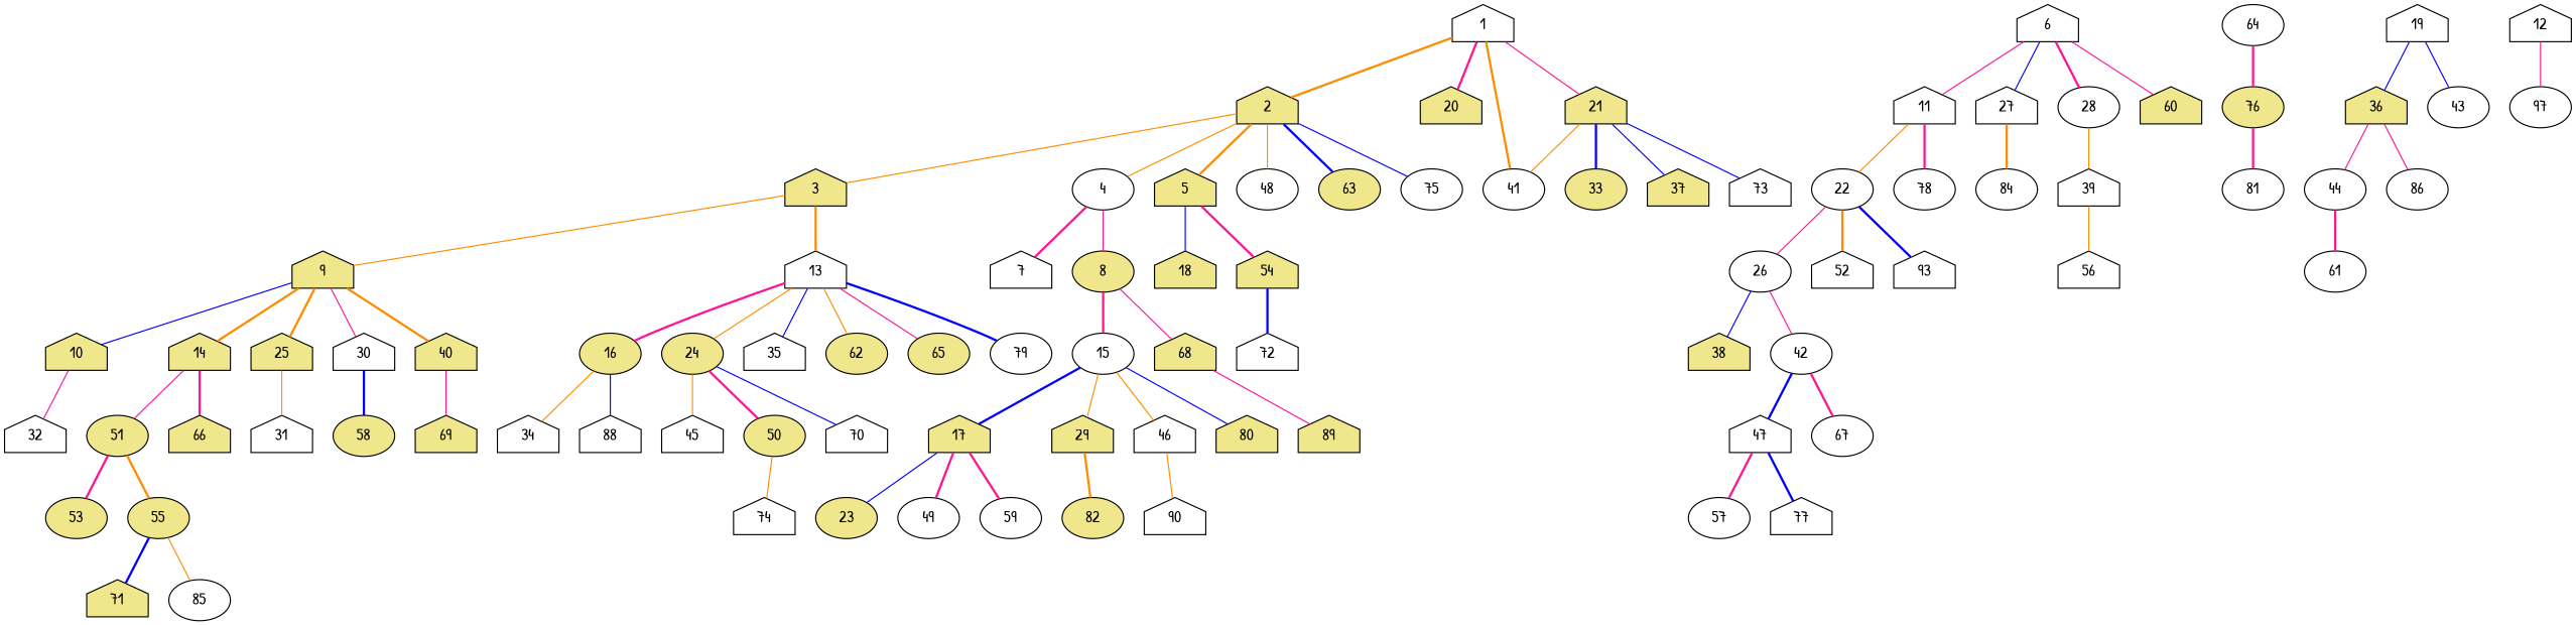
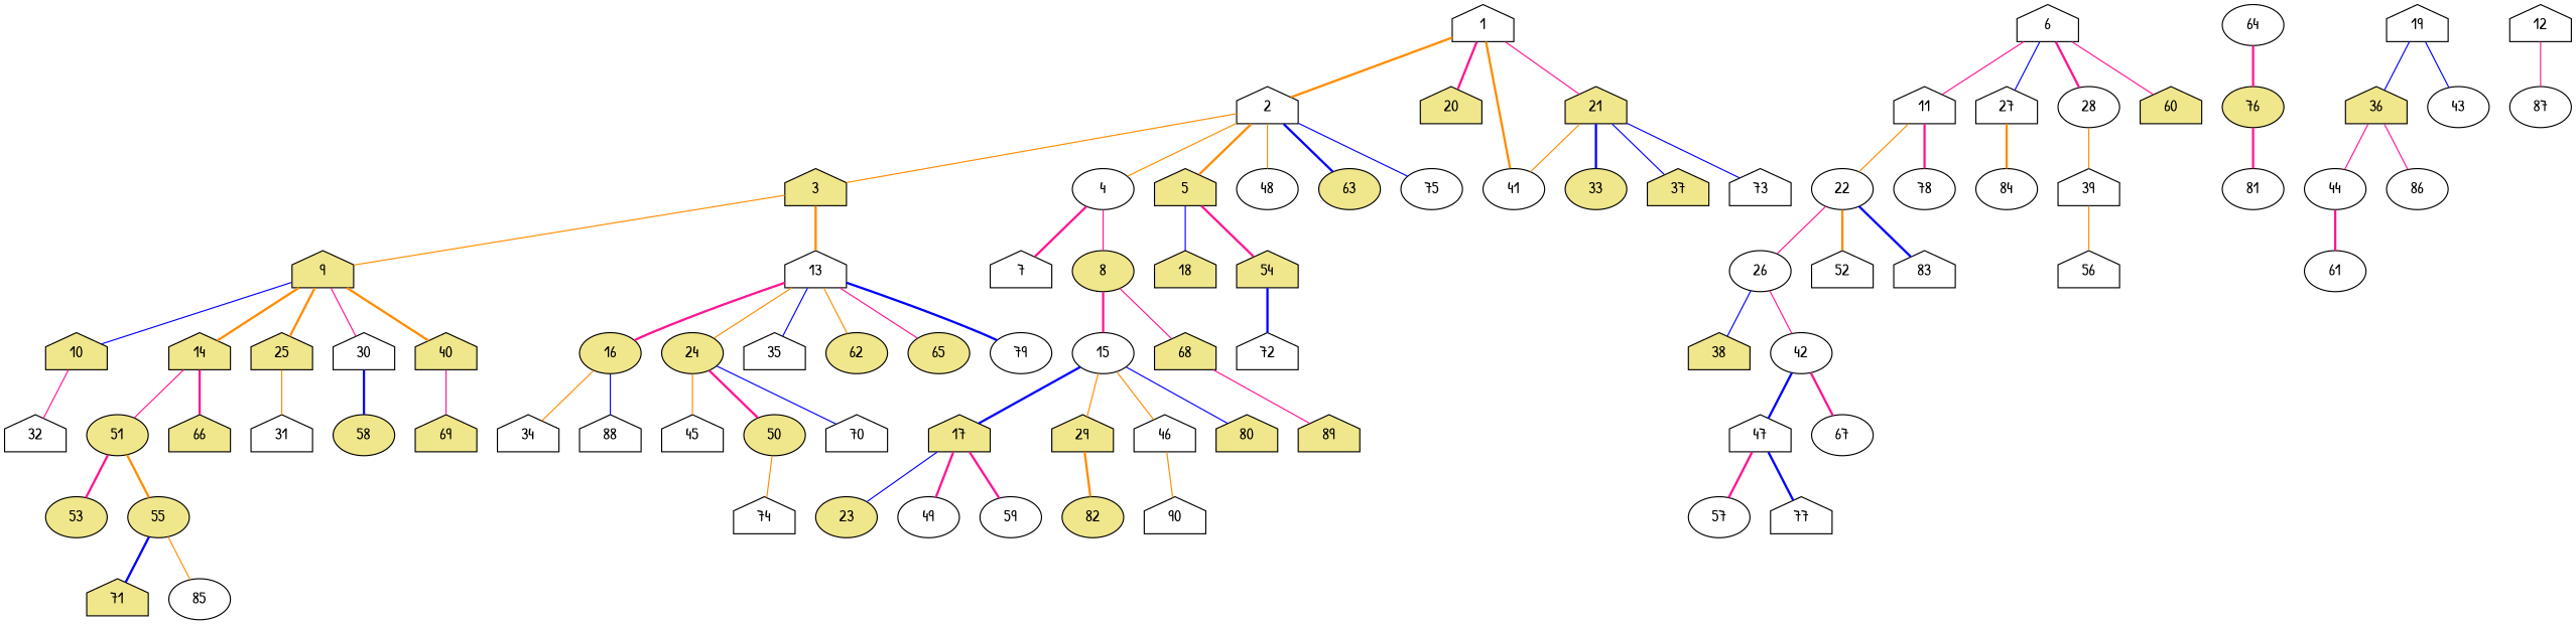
  graph {
    fontname="Patrick Hand"
    node [fillcolor=white fontname="Patrick Hand" shape=house style=filled]
    edge [color=deeppink fontname="Patrick Hand" style=solid]
    1
-   2 [fillcolor=khaki]
+   2
    20 [fillcolor=khaki]
    21 [fillcolor=khaki]
    41 [shape=ellipse]
    3 [fillcolor=khaki]
    4 [shape=ellipse]
    5 [fillcolor=khaki]
    48 [shape=ellipse]
    63 [fillcolor=khaki shape=ellipse]
    75 [shape=ellipse]
    6
    11
    27
    28 [shape=ellipse]
    60 [fillcolor=khaki]
    33 [fillcolor=khaki shape=ellipse]
    37 [fillcolor=khaki]
    73
    9 [fillcolor=khaki]
    13
    7
    8 [fillcolor=khaki shape=ellipse]
    18 [fillcolor=khaki]
    54 [fillcolor=khaki]
    22 [shape=ellipse]
    78 [shape=ellipse]
    84 [shape=ellipse]
    39
    64 [shape=ellipse]
    76 [fillcolor=khaki shape=ellipse]
    10 [fillcolor=khaki]
    14 [fillcolor=khaki]
    25 [fillcolor=khaki]
    30
    40 [fillcolor=khaki]
    16 [fillcolor=khaki shape=ellipse]
    24 [fillcolor=khaki shape=ellipse]
    35
    62 [fillcolor=khaki shape=ellipse]
    65 [fillcolor=khaki shape=ellipse]
    79 [shape=ellipse]
    15 [shape=ellipse]
    68 [fillcolor=khaki]
    72
    32
    51 [fillcolor=khaki shape=ellipse]
    66 [fillcolor=khaki]
    31
    58 [fillcolor=khaki shape=ellipse]
    69 [fillcolor=khaki]
    34
    88
    36 [fillcolor=khaki]
    19
    43 [shape=ellipse]
    45
    50 [fillcolor=khaki shape=ellipse]
    70
    17 [fillcolor=khaki]
    29 [fillcolor=khaki]
    46
    80 [fillcolor=khaki]
    89 [fillcolor=khaki]
-   87 [shape=ellipse label=97]
+   87 [shape=ellipse]
    12
    26 [shape=ellipse]
    52
-   83 [label=93]
+   83
    56
    23 [fillcolor=khaki shape=ellipse]
    49 [shape=ellipse]
    59 [shape=ellipse]
    82 [fillcolor=khaki shape=ellipse]
    90
    53 [fillcolor=khaki shape=ellipse]
    55 [fillcolor=khaki shape=ellipse]
    38 [fillcolor=khaki]
    42 [shape=ellipse]
    44 [shape=ellipse]
    86 [shape=ellipse]
    74
    71 [fillcolor=khaki]
    85 [shape=ellipse]
    61 [shape=ellipse]
    81 [shape=ellipse]
    47
    67 [shape=ellipse]
    57 [shape=ellipse]
    77
    1 -- 2 [color=darkorange style=bold]
    1 -- 20 [style=bold]
    1 -- 21
    1 -- 41 [color=darkorange style=bold]
    2 -- 3 [color=darkorange]
    2 -- 4 [color=darkorange]
    2 -- 5 [color=darkorange style=bold]
    2 -- 48 [color=darkorange]
    2 -- 63 [color=blue style=bold]
    2 -- 75 [color=blue]
    21 -- 41 [color=darkorange]
    21 -- 33 [color=blue style=bold]
    21 -- 37 [color=blue]
    21 -- 73 [color=blue]
    3 -- 9 [color=darkorange]
    3 -- 13 [color=darkorange style=bold]
    4 -- 7 [style=bold]
    4 -- 8
    5 -- 18 [color=blue]
    5 -- 54 [style=bold]
    6 -- 11
    6 -- 27 [color=blue]
    6 -- 28 [style=bold]
    6 -- 60
    11 -- 22 [color=darkorange]
    11 -- 78 [style=bold]
    27 -- 84 [color=darkorange style=bold]
    28 -- 39 [color=darkorange]
    9 -- 10 [color=blue]
    9 -- 14 [color=darkorange style=bold]
    9 -- 25 [color=darkorange style=bold]
    9 -- 30
    9 -- 40 [color=darkorange style=bold]
    13 -- 16 [style=bold]
    13 -- 24 [color=darkorange]
    13 -- 35 [color=blue]
    13 -- 62 [color=darkorange]
    13 -- 65
    13 -- 79 [color=blue style=bold]
    8 -- 15 [style=bold]
    8 -- 68
    54 -- 72 [color=blue style=bold]
    22 -- 26
    22 -- 52 [color=darkorange style=bold]
    22 -- 83 [color=blue style=bold]
    39 -- 56 [color=darkorange]
    64 -- 76 [style=bold]
    76 -- 81 [style=bold]
    10 -- 32
    14 -- 51
    14 -- 66 [style=bold]
    25 -- 31 [color=darkorange]
    30 -- 58 [color=blue style=bold]
    40 -- 69
    16 -- 34 [color=darkorange]
    16 -- 88 [color=blue]
    24 -- 45 [color=darkorange]
    24 -- 50 [style=bold]
    24 -- 70 [color=blue]
    15 -- 17 [color=blue style=bold]
    15 -- 29 [color=darkorange]
    15 -- 46 [color=darkorange]
    15 -- 80 [color=blue]
    68 -- 89
    51 -- 53 [style=bold]
    51 -- 55 [color=darkorange style=bold]
    36 -- 44
    36 -- 86
    19 -- 36 [color=blue]
    19 -- 43 [color=blue]
    50 -- 74 [color=darkorange]
    17 -- 23 [color=blue]
    17 -- 49 [style=bold]
    17 -- 59 [style=bold]
    29 -- 82 [color=darkorange style=bold]
    46 -- 90 [color=darkorange]
    12 -- 87
    26 -- 38 [color=blue]
    26 -- 42
    55 -- 71 [color=blue style=bold]
    55 -- 85 [color=darkorange]
    42 -- 47 [color=blue style=bold]
    42 -- 67 [style=bold]
    44 -- 61 [style=bold]
    47 -- 57 [style=bold]
    47 -- 77 [color=blue style=bold]
  }
